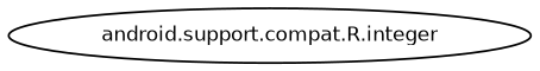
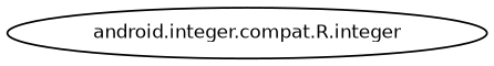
  digraph {
    rankdir=LR
-   n1 [color=black fillcolor=white fontname=Helvetica fontsize=10 height=0.2 label="android.support.compat.R.integer" shape=ellipse style=filled width=0.4]
+   n1 [color=black fillcolor=white fontname=Helvetica fontsize=10 height=0.2 label="android.integer.compat.R.integer" shape=ellipse style=filled width=0.4]
  }
